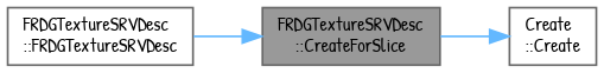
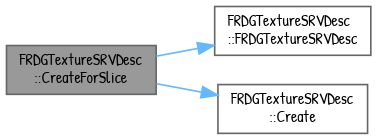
  digraph {
    fontname="Patrick Hand"
    rankdir=LR
    node [color=grey40 fillcolor=white fontname="Patrick Hand" fontsize=10 shape=box style=filled]
    edge [color=steelblue1 fontname="Patrick Hand" fontsize=10 labelfontname=Helvetica labelfontsize=10 style=solid]
    n1 [color=gray40 fillcolor=grey60 fontcolor=black height=0.2 label="FRDGTextureSRVDesc\l::CreateForSlice" width=0.4]
    n2 [height=0.2 label="FRDGTextureSRVDesc\l::FRDGTextureSRVDesc" width=0.4]
-   n3 [height=0.2 label="Create\l::Create" width=0.4]
-   n2 -> n1
+   n3 [height=0.2 label="FRDGTextureSRVDesc\l::Create" width=0.4]
+   n1 -> n2
    n1 -> n3
  }
